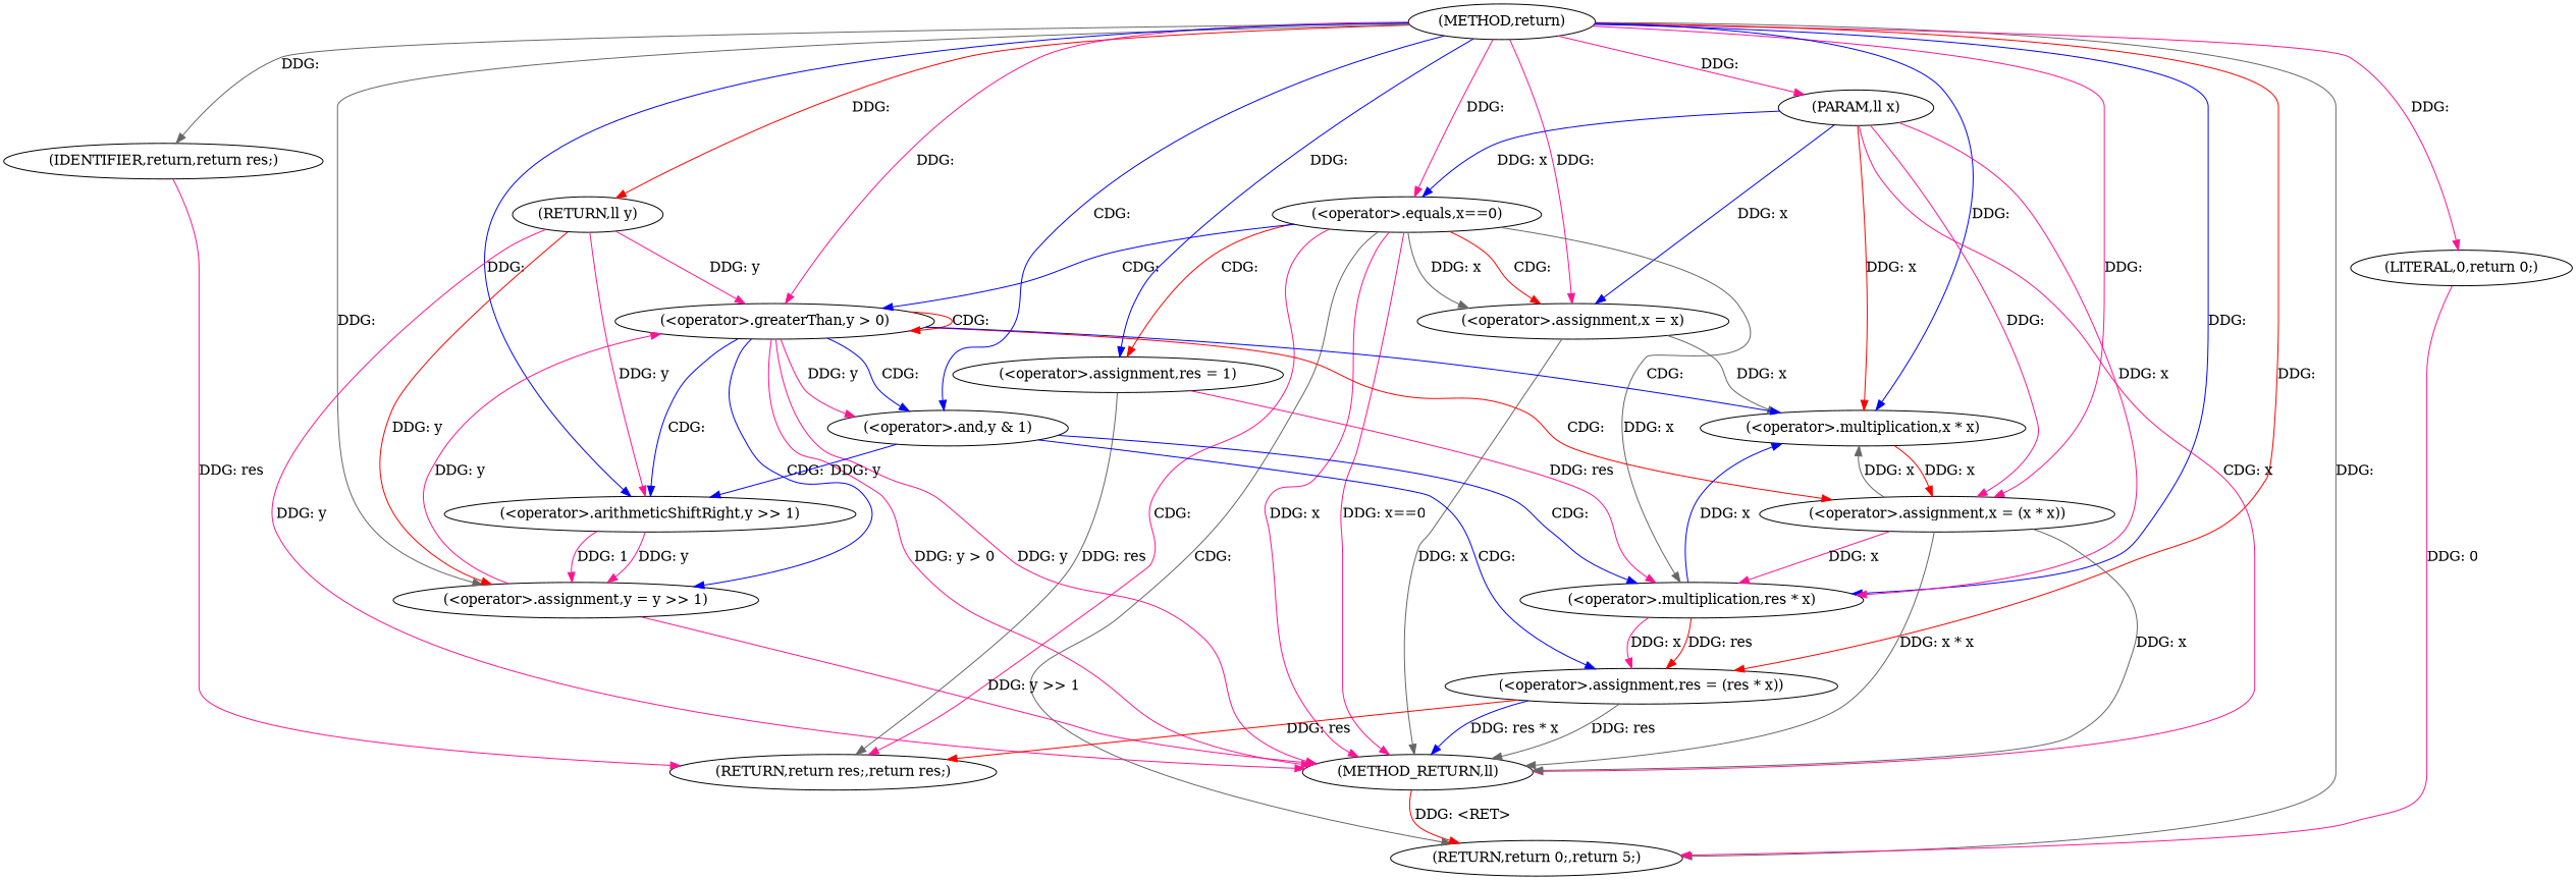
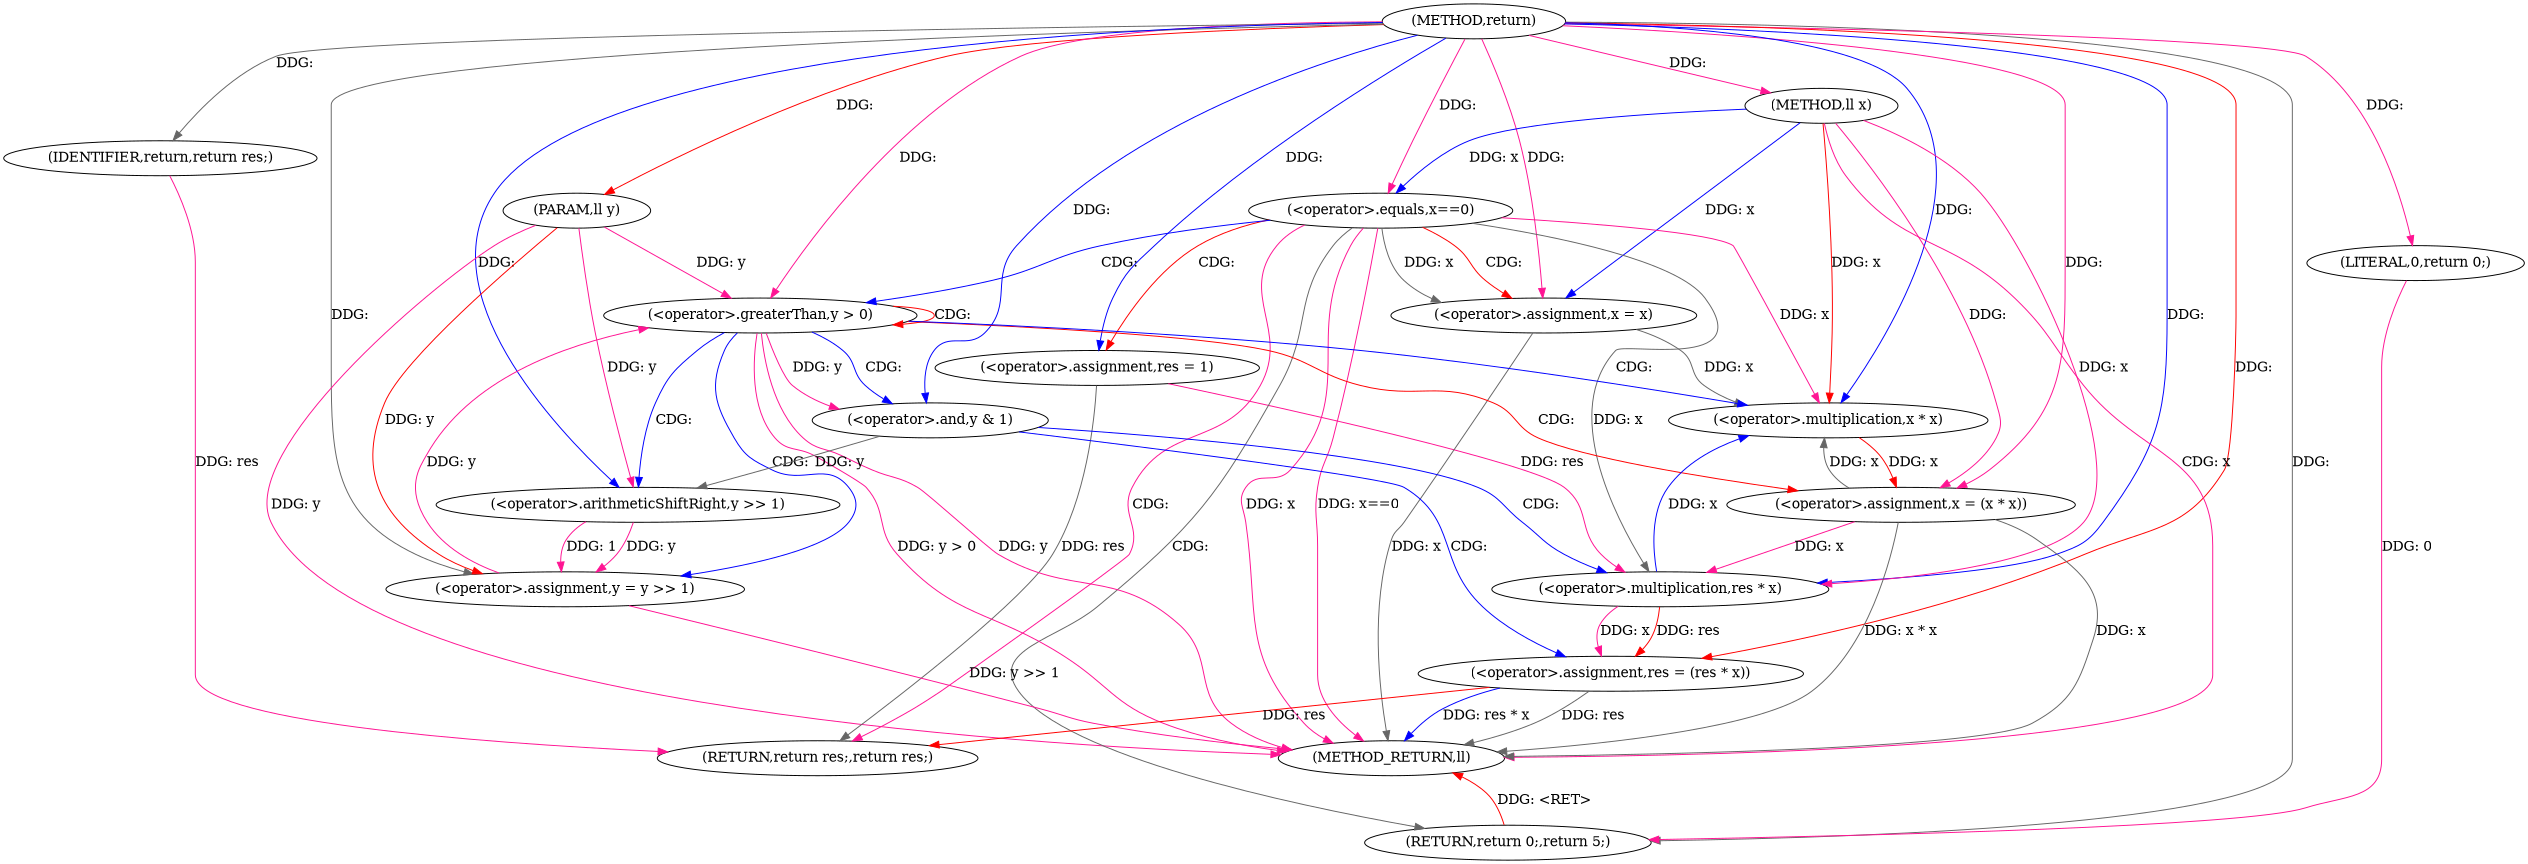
  digraph {
    edge [color=deeppink]
    n1 [label="(METHOD,return)"]
-   n2 [label="(PARAM,ll x)"]
-   n3 [label="(RETURN,ll y)"]
+   n2 [label="(METHOD,ll x)"]
+   n3 [label="(PARAM,ll y)"]
    n4 [label="(<operator>.assignment,res = 1)"]
    n5 [label="(<operator>.assignment,x = x)"]
    n6 [label="(<operator>.equals,x==0)"]
    n7 [label="(RETURN,return 0;,return 5;)"]
    n8 [label="(<operator>.greaterThan,y > 0)"]
    n9 [label="(IDENTIFIER,return,return res;)"]
    n10 [label="(LITERAL,0,return 0;)"]
    n11 [label="(<operator>.assignment,y = y >> 1)"]
    n12 [label="(<operator>.assignment,x = (x * x))"]
    n13 [label="(<operator>.and,y & 1)"]
    n14 [label="(<operator>.assignment,res = (res * x))"]
    n15 [label="(<operator>.arithmeticShiftRight,y >> 1)"]
    n16 [label="(<operator>.multiplication,x * x)"]
    n17 [label="(<operator>.multiplication,res * x)"]
    n18 [label="(METHOD_RETURN,ll)"]
    n19 [label="(RETURN,return res;,return res;)"]
    n1 -> n2 [label="DDG: "]
    n1 -> n3 [color=red label="DDG: "]
    n1 -> n4 [color=blue label="DDG: "]
    n1 -> n5 [label="DDG: "]
    n1 -> n6 [label="DDG: "]
    n1 -> n7 [color=gray40 label="DDG: "]
    n1 -> n8 [label="DDG: "]
    n1 -> n9 [color=gray40 label="DDG: "]
    n1 -> n10 [label="DDG: "]
    n1 -> n11 [color=gray40 label="DDG: "]
    n1 -> n12 [label="DDG: "]
-   n1 -> n13 [color=blue label="CDG: "]
+   n1 -> n13 [color=blue label="DDG: "]
    n1 -> n14 [color=red label="DDG: "]
    n1 -> n15 [color=blue label="DDG: "]
    n1 -> n16 [color=blue label="DDG: "]
    n1 -> n17 [color=blue label="DDG: "]
    n2 -> n5 [color=blue label="DDG: x"]
    n2 -> n6 [color=blue label="DDG: x"]
    n2 -> n12 [label="DDG: "]
    n2 -> n16 [color=red label="DDG: x"]
    n2 -> n17 [label="DDG: x"]
    n2 -> n18 [label="CDG: x"]
    n3 -> n8 [label="DDG: y"]
    n3 -> n11 [color=red label="DDG: y"]
    n3 -> n15 [label="DDG: y"]
    n3 -> n18 [label="DDG: y"]
    n4 -> n17 [label="DDG: res"]
    n4 -> n19 [color=gray40 label="DDG: res"]
    n5 -> n16 [color=gray40 label="DDG: x"]
    n5 -> n18 [color=gray40 label="DDG: x"]
    n6 -> n4 [color=red label="CDG: "]
    n6 -> n5 [color=gray40 label="DDG: x"]
    n6 -> n5 [color=red label="CDG: "]
    n6 -> n7 [color=gray40 label="CDG: "]
    n6 -> n8 [color=blue label="CDG: "]
+   n6 -> n16 [label="DDG: x"]
    n6 -> n17 [color=gray40 label="DDG: x"]
    n6 -> n18 [label="DDG: x"]
    n6 -> n18 [label="DDG: x==0"]
    n6 -> n19 [label="CDG: "]
-   n18 -> n7 [color=red label="DDG: <RET>"]
+   n7 -> n18 [color=red label="DDG: <RET>"]
    n8 -> n8 [color=red label="CDG: "]
    n8 -> n11 [color=blue label="CDG: "]
    n8 -> n12 [color=red label="CDG: "]
    n8 -> n13 [label="DDG: y"]
    n8 -> n13 [color=blue label="CDG: "]
    n8 -> n15 [color=blue label="CDG: "]
    n8 -> n16 [color=blue label="CDG: "]
    n8 -> n18 [label="DDG: y"]
    n8 -> n18 [label="DDG: y > 0"]
    n9 -> n19 [label="DDG: res"]
    n10 -> n7 [label="DDG: 0"]
    n11 -> n8 [label="DDG: y"]
    n11 -> n18 [label="DDG: y >> 1"]
    n12 -> n16 [color=gray40 label="DDG: x"]
    n12 -> n17 [label="DDG: x"]
    n12 -> n18 [color=gray40 label="DDG: x"]
    n12 -> n18 [color=gray40 label="DDG: x * x"]
    n13 -> n14 [color=blue label="CDG: "]
-   n13 -> n15 [color=blue label="DDG: y"]
+   n13 -> n15 [color=gray40 label="DDG: y"]
    n13 -> n17 [color=blue label="CDG: "]
    n14 -> n18 [color=gray40 label="DDG: res"]
    n14 -> n18 [color=blue label="DDG: res * x"]
    n14 -> n19 [color=red label="DDG: res"]
    n15 -> n11 [label="DDG: 1"]
    n15 -> n11 [label="DDG: y"]
    n16 -> n12 [color=red label="DDG: x"]
    n17 -> n14 [label="DDG: x"]
    n17 -> n14 [color=red label="DDG: res"]
    n17 -> n16 [color=blue label="DDG: x"]
  }
